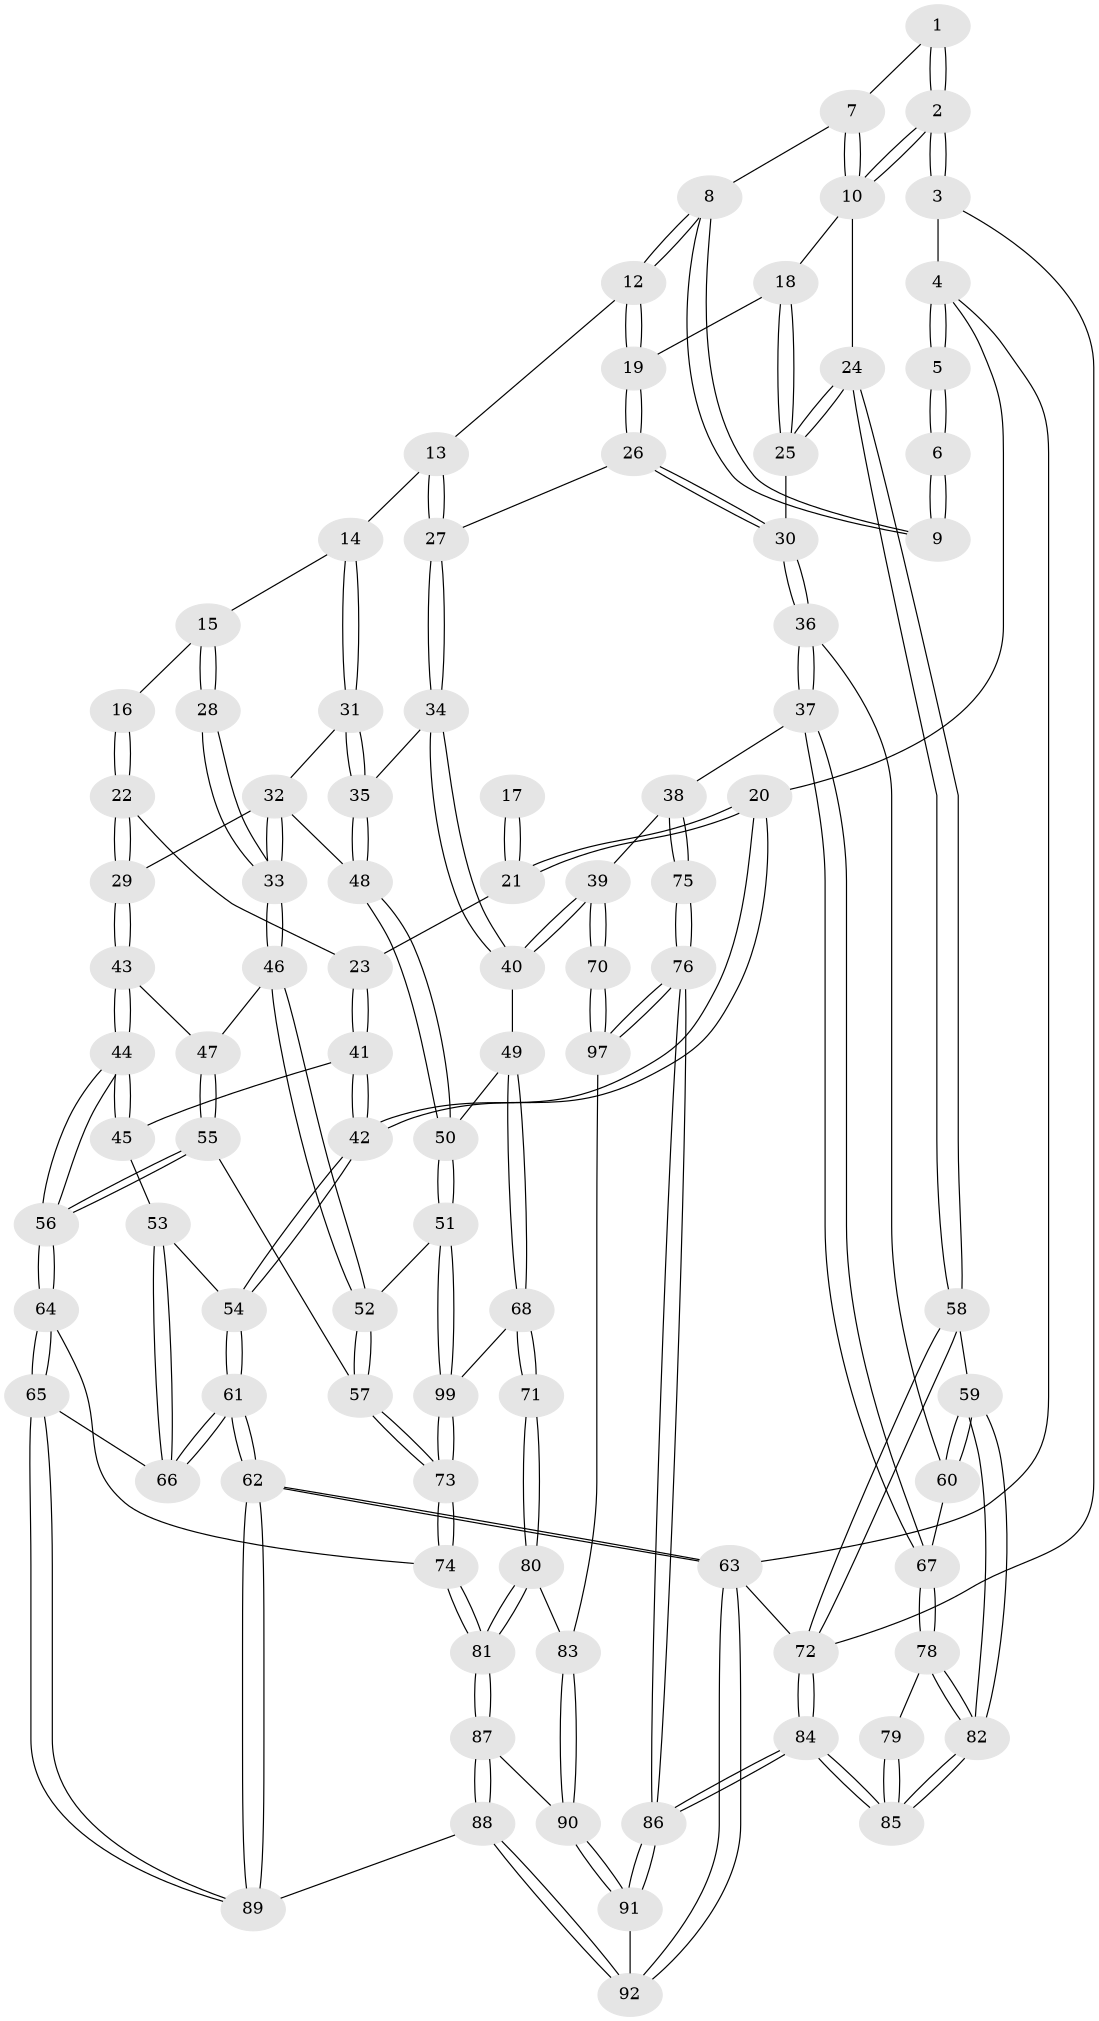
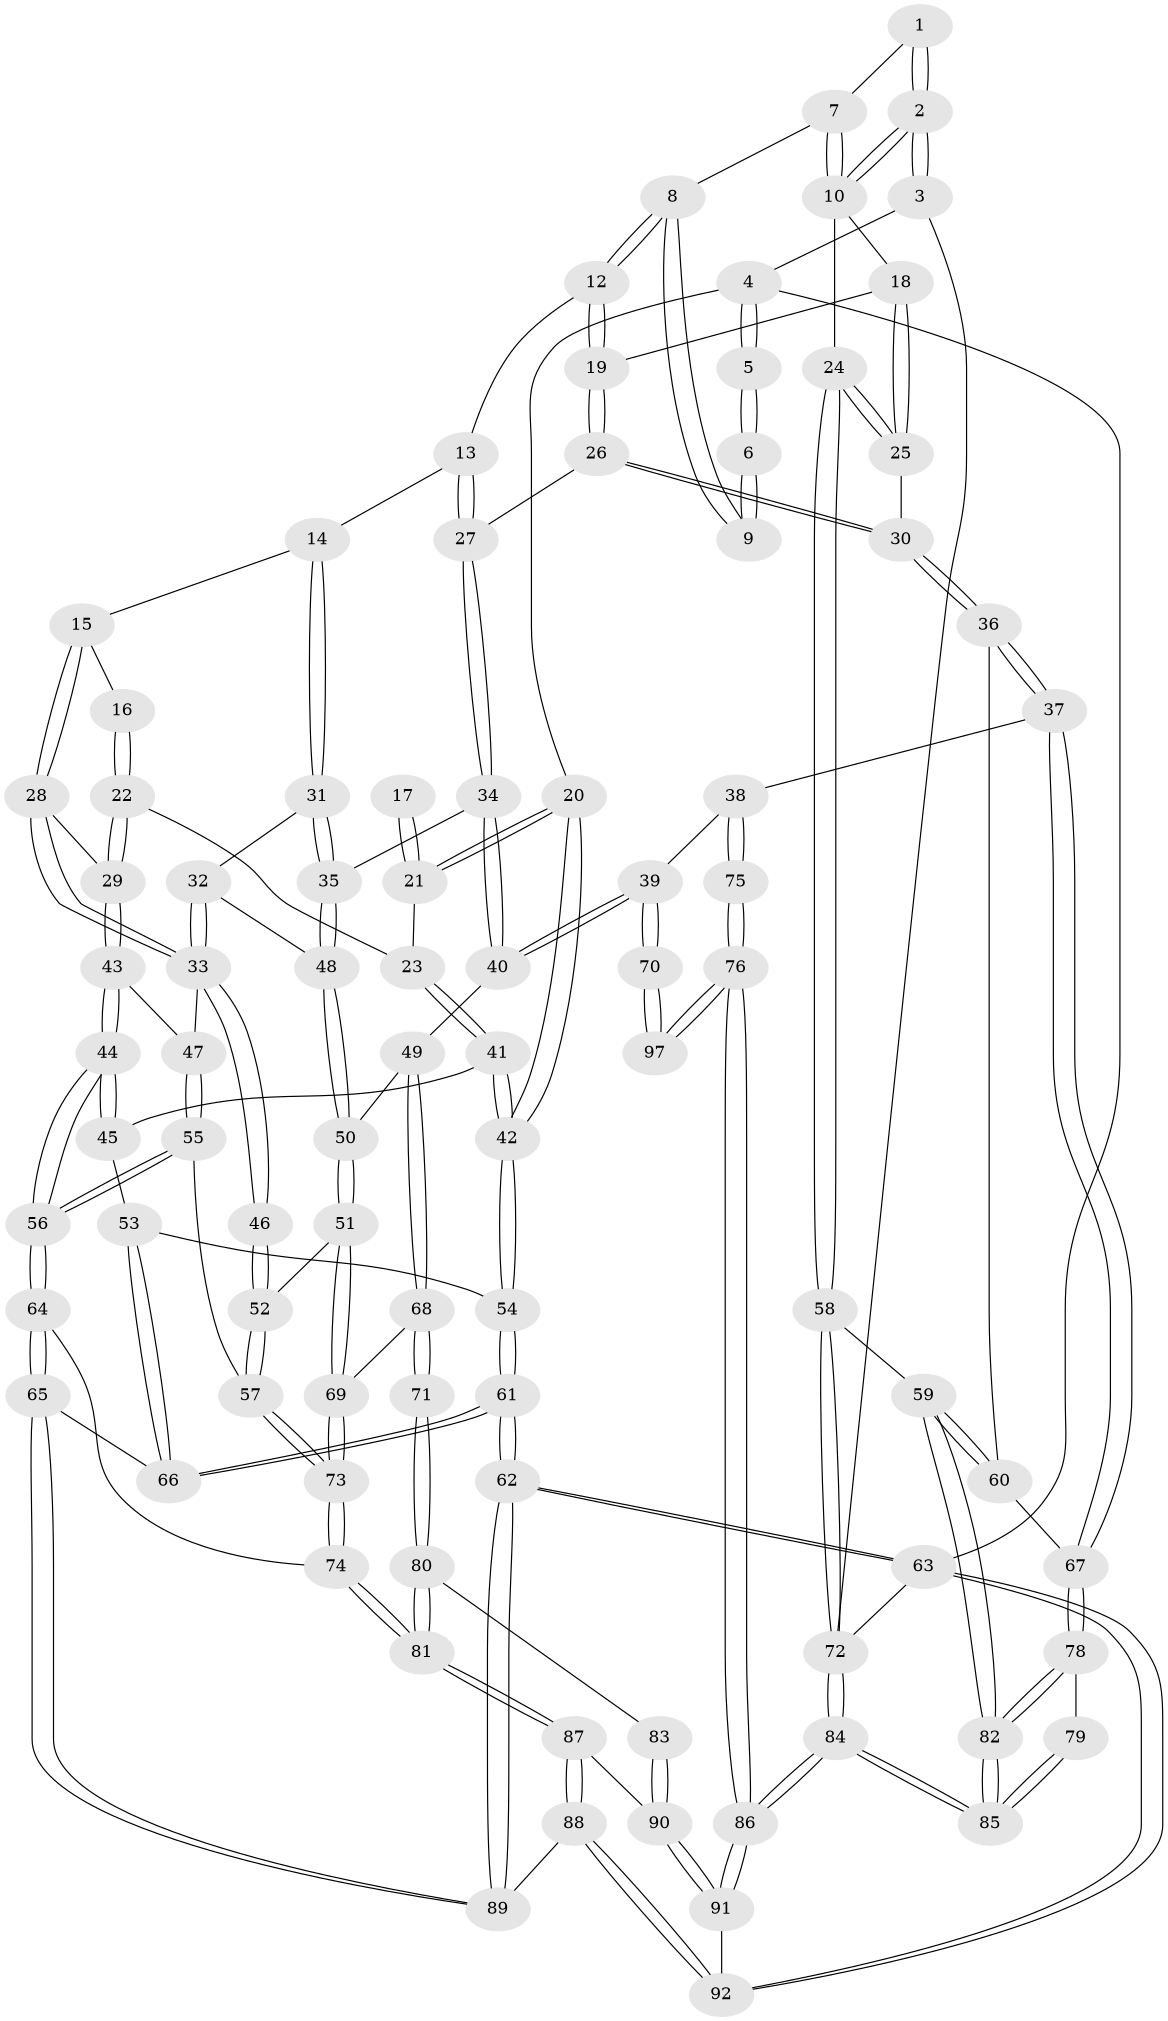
  graph {
    node [color=gray90 style=filled]
    1
    2
    7
    3
    10
    8
    4
    72
    24
    18
    5
    20
    63
    25
    58
    84
    6
    21
    42
    92
    9
    12
    13
    19
    17
    14
    27
    26
    15
    31
    34
    16
    28
    32
    35
    22
    29
    33
    23
    30
    54
    41
    43
    45
    59
    36
    40
    46
    44
    47
    37
    60
    48
    50
    52
    49
    38
    67
    39
    75
    78
    70
    76
    n64 [label=97]
    68
    53
    61
    56
    55
    64
    66
    57
    51
-   69 [label=99]
+   69
    71
    73
    62
    65
    74
    82
    85
    89
    81
    79
    80
    83
    86
    87
    91
    90
    88
    1 -- 2
    1 -- 2
    1 -- 7
    2 -- 3
    2 -- 3
    2 -- 10
    2 -- 10
    7 -- 10
    7 -- 10
    7 -- 8
    3 -- 4
    3 -- 72
    10 -- 24
    10 -- 18
    8 -- 9
    8 -- 9
    8 -- 12
    8 -- 12
    4 -- 5
    4 -- 5
    4 -- 20
    4 -- 63
    72 -- 84
    72 -- 84
    24 -- 25
    24 -- 25
    24 -- 58
    24 -- 58
    18 -- 25
    18 -- 25
    18 -- 19
    5 -- 6
    5 -- 6
    20 -- 21
    20 -- 21
    20 -- 42
    20 -- 42
    63 -- 72
    63 -- 92
    63 -- 92
    25 -- 30
    58 -- 72
    58 -- 72
    58 -- 59
    84 -- 85
    84 -- 85
    84 -- 86
    84 -- 86
    6 -- 9
    6 -- 9
    21 -- 23
    42 -- 54
    42 -- 54
    12 -- 13
    12 -- 19
    12 -- 19
    13 -- 14
    13 -- 27
    13 -- 27
    19 -- 26
    19 -- 26
    17 -- 21
    17 -- 21
    14 -- 15
    14 -- 31
    14 -- 31
    27 -- 34
    27 -- 34
    26 -- 27
    26 -- 30
    26 -- 30
    15 -- 16
    15 -- 28
    15 -- 28
    31 -- 32
    31 -- 35
    31 -- 35
    34 -- 35
    34 -- 40
    34 -- 40
    16 -- 22
    16 -- 22
-   32 -- 29
+   28 -- 29
    28 -- 33
    28 -- 33
    32 -- 33
    32 -- 33
    32 -- 48
    35 -- 48
    35 -- 48
    22 -- 29
    22 -- 29
    22 -- 23
    29 -- 43
    29 -- 43
    33 -- 46
    33 -- 46
    23 -- 41
    23 -- 41
    30 -- 36
    30 -- 36
    54 -- 61
    54 -- 61
    41 -- 42
    41 -- 42
    41 -- 45
    43 -- 44
    43 -- 44
    43 -- 47
    45 -- 53
    59 -- 60
    59 -- 60
    59 -- 82
    59 -- 82
    36 -- 37
    36 -- 37
    36 -- 60
    40 -- 49
-   46 -- 47
+   33 -- 47
    46 -- 52
    46 -- 52
    44 -- 45
    44 -- 45
    44 -- 56
    44 -- 56
    47 -- 55
    47 -- 55
    37 -- 38
    37 -- 67
    37 -- 67
    60 -- 67
    48 -- 50
    48 -- 50
    50 -- 51
    50 -- 51
    52 -- 57
    52 -- 57
    49 -- 50
    49 -- 68
    49 -- 68
    38 -- 39
    38 -- 75
    38 -- 75
    67 -- 78
    67 -- 78
    39 -- 40
    39 -- 40
    39 -- 70
    39 -- 70
    75 -- 76
    75 -- 76
    78 -- 82
    78 -- 82
    78 -- 79
    70 -- n64
    70 -- n64
    76 -- n64
    76 -- n64
    76 -- 86
    76 -- 86
-   n64 -- 83
    68 -- 69
    68 -- 71
    68 -- 71
    53 -- 54
    53 -- 66
    53 -- 66
    61 -- 66
    61 -- 66
    61 -- 62
    61 -- 62
    56 -- 64
    56 -- 64
    55 -- 56
    55 -- 56
    55 -- 57
    64 -- 65
    64 -- 65
    64 -- 74
    57 -- 73
    57 -- 73
    51 -- 52
    51 -- 69
    51 -- 69
    69 -- 73
    69 -- 73
    71 -- 80
    71 -- 80
    73 -- 74
    73 -- 74
    62 -- 63
    62 -- 63
    62 -- 89
    62 -- 89
    65 -- 66
    65 -- 89
    65 -- 89
    74 -- 81
    74 -- 81
    82 -- 85
    82 -- 85
    81 -- 87
    81 -- 87
    79 -- 85
    79 -- 85
    80 -- 81
    80 -- 81
    80 -- 83
    83 -- 90
    83 -- 90
    86 -- 91
    86 -- 91
    87 -- 90
    87 -- 88
    87 -- 88
    91 -- 92
    90 -- 91
    90 -- 91
    88 -- 92
    88 -- 92
    88 -- 89
  }
